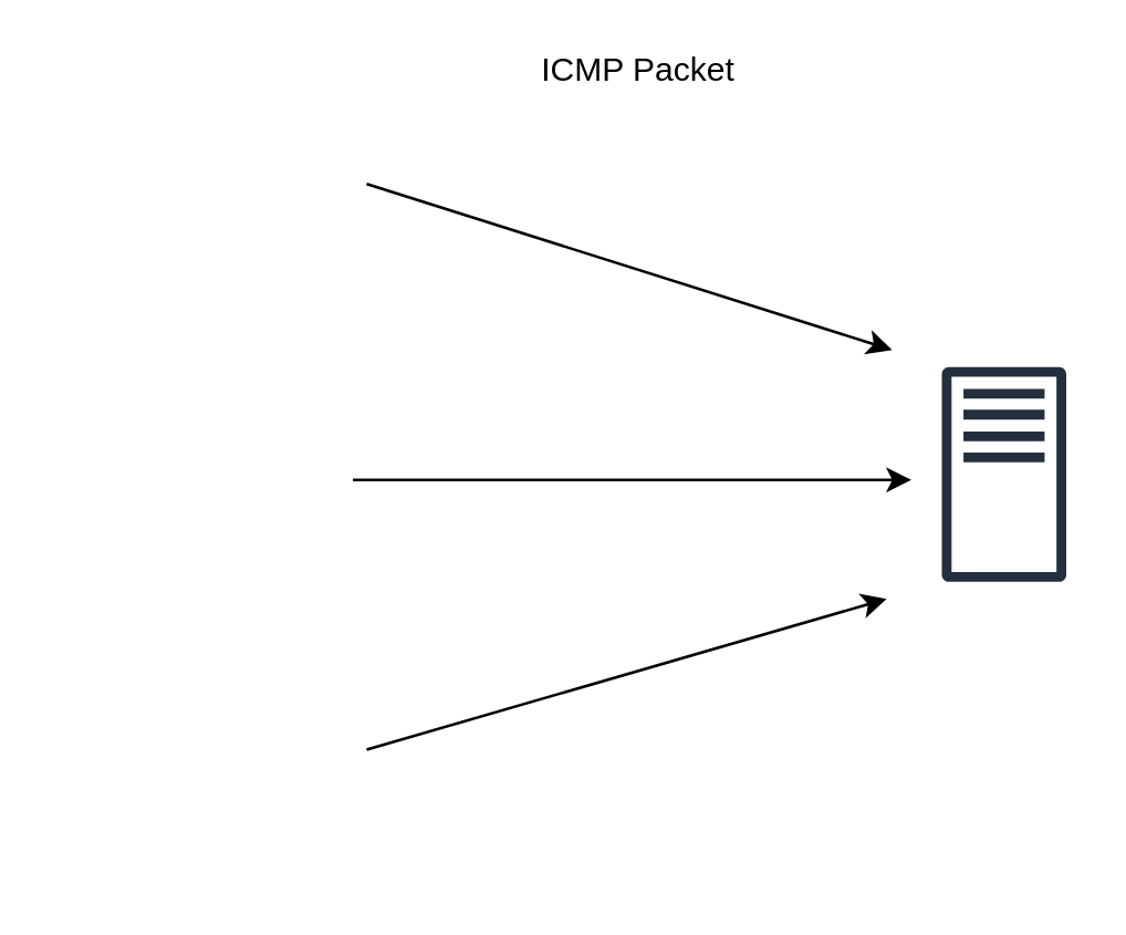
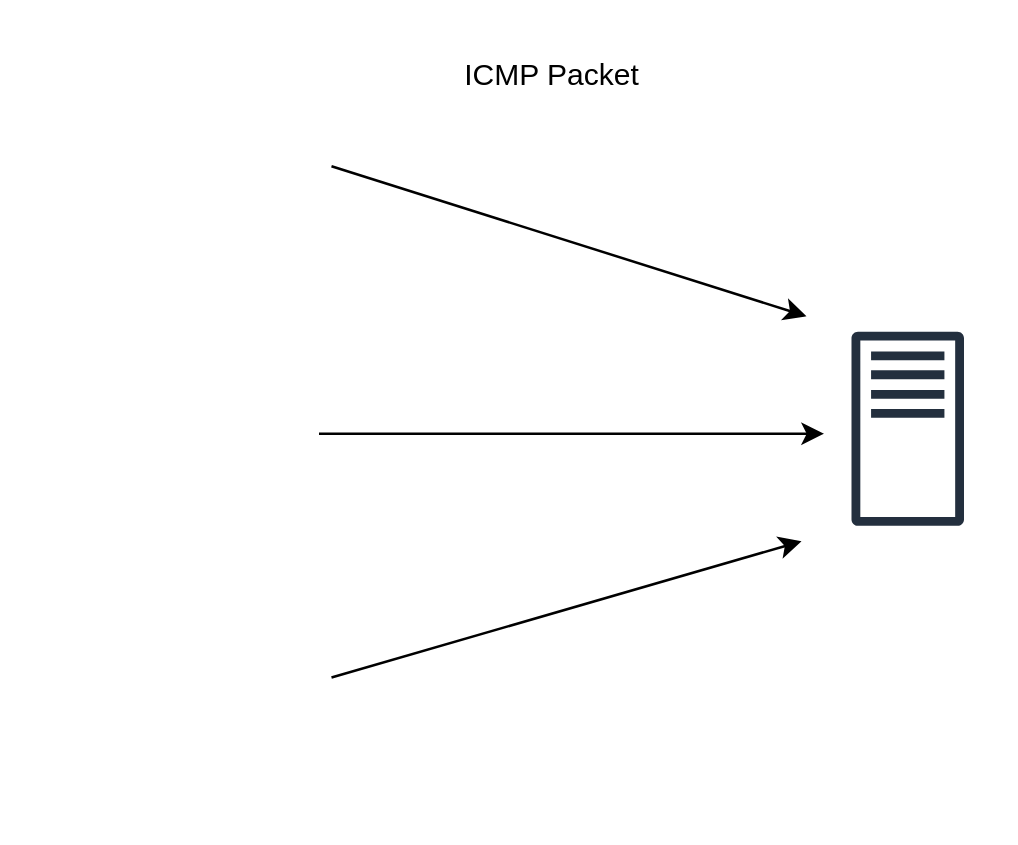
  <mxCell id="0" />
  <mxCell id="1" parent="0" />
  <mxCell id="2" value="" style="outlineConnect=0;fontColor=#232F3E;gradientColor=none;fillColor=#232F3E;strokeColor=none;dashed=0;verticalLabelPosition=bottom;verticalAlign=top;align=center;html=1;fontSize=12;fontStyle=0;aspect=fixed;pointerEvents=1;shape=mxgraph.aws4.traditional_server;" vertex="1" parent="1"><mxGeometry x="340" y="132" width="45" height="78" as="geometry" /></mxCell>
  <mxCell id="3" value="" style="shape=image;html=1;verticalAlign=top;verticalLabelPosition=bottom;labelBackgroundColor=#ffffff;imageAspect=0;aspect=fixed;image=https://cdn3.iconfinder.com/data/icons/computing-technology/89/Hacker-RAD-128.png;" vertex="1" parent="1"><mxGeometry x="20" y="20" width="90" height="90" as="geometry" /></mxCell>
  <mxCell id="4" value="" style="endArrow=classic;html=1;" edge="1" parent="1"><mxGeometry width="50" height="50" relative="1" as="geometry"><mxPoint x="132" y="66" as="sourcePoint" /><mxPoint x="322" y="126" as="targetPoint" /></mxGeometry></mxCell>
  <mxCell id="5" value="" style="endArrow=classic;html=1;" edge="1" parent="1"><mxGeometry width="50" height="50" relative="1" as="geometry"><mxPoint x="132" y="270.5" as="sourcePoint" /><mxPoint x="320" y="216" as="targetPoint" /></mxGeometry></mxCell>
  <mxCell id="6" value="" style="shape=image;html=1;verticalAlign=top;verticalLabelPosition=bottom;labelBackgroundColor=#ffffff;imageAspect=0;aspect=fixed;image=https://cdn3.iconfinder.com/data/icons/computing-technology/89/Hacker-RAD-128.png;" vertex="1" parent="1"><mxGeometry x="20" y="126" width="90" height="90" as="geometry" /></mxCell>
  <mxCell id="7" value="" style="shape=image;html=1;verticalAlign=top;verticalLabelPosition=bottom;labelBackgroundColor=#ffffff;imageAspect=0;aspect=fixed;image=https://cdn3.iconfinder.com/data/icons/computing-technology/89/Hacker-RAD-128.png;" vertex="1" parent="1"><mxGeometry x="20" y="226" width="90" height="90" as="geometry" /></mxCell>
  <mxCell id="8" value="" style="endArrow=classic;html=1;" edge="1" parent="1"><mxGeometry width="50" height="50" relative="1" as="geometry"><mxPoint x="127" y="173" as="sourcePoint" /><mxPoint x="329" y="173" as="targetPoint" /></mxGeometry></mxCell>
- <mxCell id="9" value="ICMP Packet" style="text;html=1;align=center;verticalAlign=middle;resizable=0;points=[];autosize=1;" vertex="1" parent="1"><mxGeometry x="190" y="15" width="80" height="20" as="geometry" /></mxCell>
+ <mxCell id="9" value="ICMP Packet" style="text;html=1;align=center;verticalAlign=middle;resizable=0;points=[];autosize=1;" vertex="1" parent="1"><mxGeometry x="180" y="20" width="80" height="20" as="geometry" /></mxCell>
